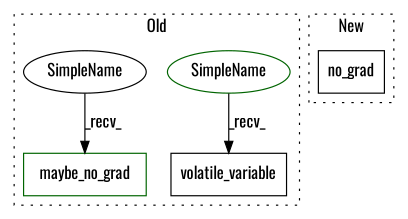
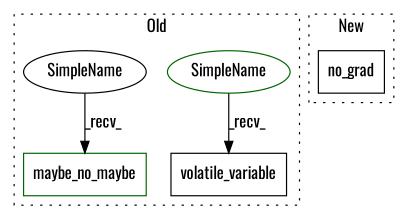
  digraph {
    fontname=Oswald
    node [a=32 l=5 shape=box color=black fontname=Oswald]
    edge [fontname=Oswald]
-   n1 [l=15 label=maybe_no_grad s=1717 color=darkgreen]
+   n1 [l=15 label=maybe_no_maybe s=1717 color=darkgreen]
    n2 [l="18,1" label=volatile_variable s="1658,1688"]
    n3 [a=42 label=SimpleName s=1652 shape=ellipse color=darkgreen]
    n4 [a=42 label=SimpleName s=1711 shape=ellipse]
    n5 [l=9 label=no_grad s=1689]
    subgraph cluster_1 {
      label=Old
      style=dotted
      n1
      n2
      n3
      n4
    }
    subgraph cluster_2 {
      label=New
      style=dotted
      n5
    }
    n3 -> n2 [label=_recv_]
    n4 -> n1 [label=_recv_]
  }
